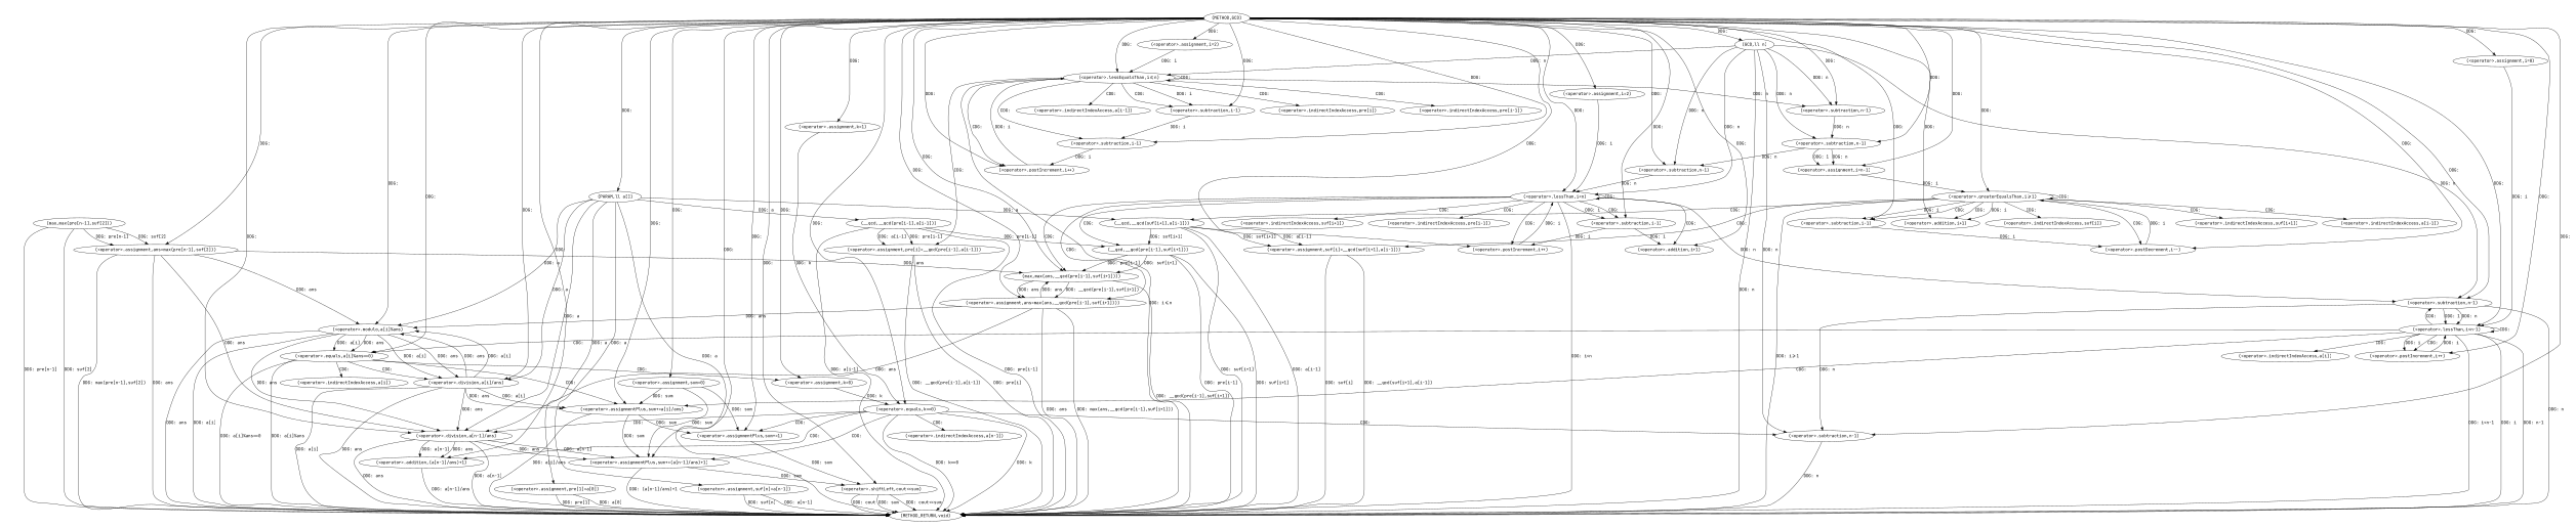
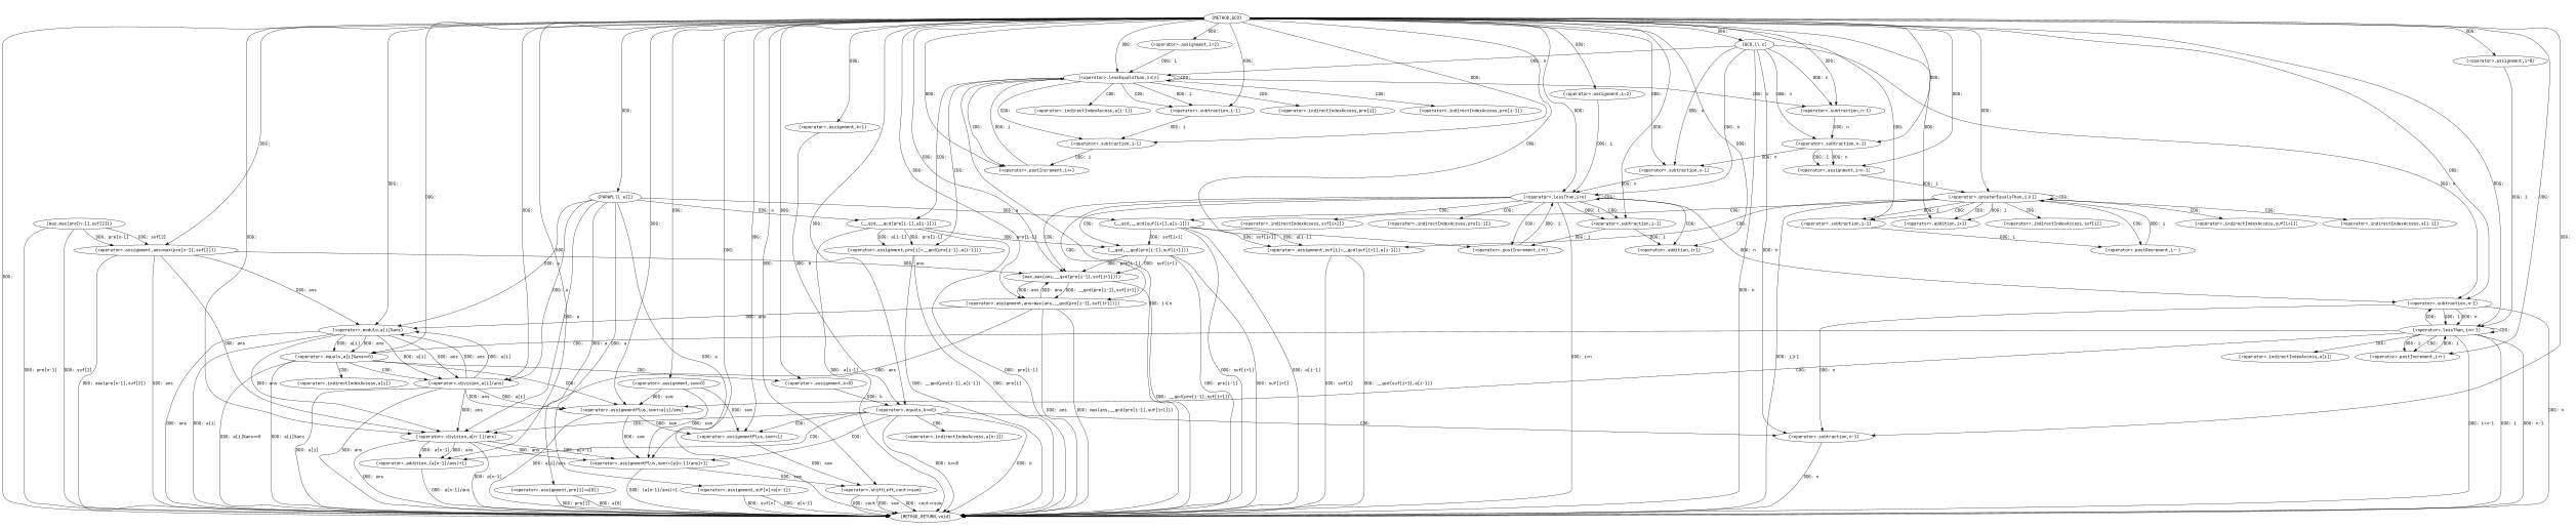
  digraph {
    fontname="JetBrains Mono"
    node [fontname="JetBrains Mono"]
    edge [fontname="JetBrains Mono"]
    n1 [label="(METHOD,GCD)"]
    n2 [label="(PARAM,ll a[])"]
    n3 [label="(GCD,ll n)"]
    n4 [label="(<operator>.assignment,ans=max(pre[n-1],suf[2]))"]
    n5 [label="(<operator>.assignment,k=1)"]
    n6 [label="(<operator>.assignment,sum=0)"]
    n7 [label="(<operator>.shiftLeft,cout<<sum)"]
    n8 [label="(<operator>.assignment,i=2)"]
    n9 [label="(<operator>.lessEqualsThan,i<=n)"]
    n10 [label="(<operator>.postIncrement,i++)"]
    n11 [label="(<operator>.assignment,i=n-1)"]
    n12 [label="(<operator>.greaterEqualsThan,i>=1)"]
    n13 [label="(<operator>.postDecrement,i--)"]
    n14 [label="(<operator>.assignment,i=2)"]
    n15 [label="(<operator>.lessThan,i<n)"]
    n16 [label="(<operator>.postIncrement,i++)"]
    n17 [label="(<operator>.assignment,i=0)"]
    n18 [label="(<operator>.lessThan,i<n-1)"]
    n19 [label="(<operator>.postIncrement,i++)"]
    n20 [label="(<operator>.equals,k==0)"]
    n21 [label="(<operator>.assignmentPlus,sum+=(a[n-1]/ans)+1)"]
    n22 [label="(<operator>.assignment,ans=max(ans,__gcd(pre[i-1],suf[i+1])))"]
    n23 [label="(<operator>.assignmentPlus,sum+=1)"]
    n24 [label="(<operator>.subtraction,n-1)"]
    n25 [label="(<operator>.subtraction,n-1)"]
    n26 [label="(<operator>.subtraction,n-1)"]
    n27 [label="(<operator>.equals,a[i]%ans==0)"]
    n28 [label="(<operator>.assignmentPlus,sum+=a[i]/ans)"]
    n29 [label="(<operator>.addition,(a[n-1]/ans)+1)"]
    n30 [label="(<operator>.subtraction,n-1)"]
    n31 [label="(max,max(ans,__gcd(pre[i-1],suf[i+1])))"]
    n32 [label="(<operator>.assignment,k=0)"]
    n33 [label="(<operator>.division,a[n-1]/ans)"]
    n34 [label="(<operator>.subtraction,i-1)"]
    n35 [label="(<operator>.subtraction,i-1)"]
    n36 [label="(<operator>.addition,i+1)"]
    n37 [label="(<operator>.subtraction,i-1)"]
    n38 [label="(<operator>.modulo,a[i]%ans)"]
    n39 [label="(<operator>.division,a[i]/ans)"]
    n40 [label="(<operator>.subtraction,n-1)"]
    n41 [label="(<operator>.subtraction,i-1)"]
    n42 [label="(<operator>.addition,i+1)"]
    n43 [label="(METHOD_RETURN,void)"]
    n44 [label="(<operator>.assignment,pre[1]=a[0])"]
    n45 [label="(<operator>.assignment,suf[n]=a[n-1])"]
    n46 [label="(__gcd,__gcd(pre[i-1],a[i-1]))"]
    n47 [label="(__gcd,__gcd(suf[i+1],a[i-1]))"]
    n48 [label="(<operator>.assignment,pre[i]=__gcd(pre[i-1],a[i-1]))"]
    n49 [label="(<operator>.indirectIndexAccess,pre[i])"]
    n50 [label="(<operator>.indirectIndexAccess,pre[i-1])"]
    n51 [label="(<operator>.indirectIndexAccess,a[i-1])"]
    n52 [label="(<operator>.assignment,suf[i]=__gcd(suf[i+1],a[i-1]))"]
    n53 [label="(<operator>.indirectIndexAccess,suf[i])"]
    n54 [label="(<operator>.indirectIndexAccess,suf[i+1])"]
    n55 [label="(<operator>.indirectIndexAccess,a[i-1])"]
    n56 [label="(__gcd,__gcd(pre[i-1],suf[i+1]))"]
    n57 [label="(<operator>.indirectIndexAccess,pre[i-1])"]
    n58 [label="(<operator>.indirectIndexAccess,suf[i+1])"]
    n59 [label="(<operator>.indirectIndexAccess,a[i])"]
    n60 [label="(<operator>.indirectIndexAccess,a[n-1])"]
    n61 [label="(<operator>.indirectIndexAccess,a[i])"]
    n62 [label="(max,max(pre[n-1],suf[2]))"]
    n1 -> n2 [label="DDG: "]
    n1 -> n3 [label="DDG: "]
    n1 -> n4 [label="DDG: "]
    n1 -> n5 [label="DDG: "]
    n1 -> n6 [label="DDG: "]
    n1 -> n7 [label="DDG: "]
    n1 -> n8 [label="DDG: "]
    n1 -> n9 [label="DDG: "]
    n1 -> n10 [label="DDG: "]
    n1 -> n11 [label="DDG: "]
    n1 -> n12 [label="DDG: "]
-   n1 -> n13 [label="DDG: "]
+   n1 -> n43 [label="DDG: "]
    n1 -> n14 [label="DDG: "]
    n1 -> n15 [label="DDG: "]
    n1 -> n16 [label="DDG: "]
    n1 -> n17 [label="DDG: "]
    n1 -> n18 [label="DDG: "]
    n1 -> n19 [label="DDG: "]
    n1 -> n20 [label="DDG: "]
    n1 -> n21 [label="DDG: "]
    n1 -> n22 [label="DDG: "]
    n1 -> n23 [label="DDG: "]
    n1 -> n24 [label="DDG: "]
    n1 -> n25 [label="DDG: "]
    n1 -> n26 [label="DDG: "]
    n1 -> n27 [label="DDG: "]
    n1 -> n28 [label="DDG: "]
    n1 -> n29 [label="DDG: "]
    n1 -> n30 [label="DDG: "]
    n1 -> n31 [label="DDG: "]
    n1 -> n32 [label="DDG: "]
    n1 -> n33 [label="DDG: "]
    n1 -> n34 [label="DDG: "]
    n1 -> n35 [label="DDG: "]
    n1 -> n36 [label="DDG: "]
    n1 -> n37 [label="DDG: "]
    n1 -> n38 [label="DDG: "]
    n1 -> n39 [label="DDG: "]
    n1 -> n40 [label="DDG: "]
    n1 -> n41 [label="DDG: "]
    n1 -> n42 [label="DDG: "]
    n2 -> n33 [label="DDG: a"]
    n2 -> n38 [label="DDG: a"]
    n2 -> n39 [label="DDG: a"]
    n2 -> n43 [label="DDG: a"]
    n2 -> n44 [label="DDG: a"]
    n2 -> n45 [label="DDG: a"]
    n2 -> n46 [label="DDG: a"]
    n2 -> n47 [label="DDG: a"]
    n3 -> n9 [label="DDG: n"]
    n3 -> n15 [label="DDG: n"]
    n3 -> n24 [label="DDG: n"]
    n3 -> n25 [label="DDG: n"]
    n3 -> n26 [label="DDG: n"]
    n3 -> n30 [label="DDG: n"]
    n3 -> n40 [label="DDG: n"]
    n3 -> n43 [label="DDG: n"]
    n4 -> n31 [label="DDG: ans"]
    n4 -> n33 [label="DDG: ans"]
    n4 -> n38 [label="DDG: ans"]
    n4 -> n43 [label="DDG: ans"]
    n4 -> n43 [label="DDG: max(pre[n-1],suf[2])"]
    n5 -> n20 [label="DDG: k"]
    n6 -> n21 [label="DDG: sum"]
    n6 -> n23 [label="DDG: sum"]
    n6 -> n28 [label="DDG: sum"]
    n7 -> n43 [label="DDG: sum"]
    n7 -> n43 [label="DDG: cout<<sum"]
    n7 -> n43 [label="DDG: cout"]
    n8 -> n9 [label="DDG: i"]
    n9 -> n9 [label="CDG: "]
    n9 -> n10 [label="CDG: "]
    n9 -> n24 [label="DDG: n"]
    n9 -> n34 [label="DDG: i"]
    n9 -> n34 [label="CDG: "]
    n9 -> n35 [label="CDG: "]
    n9 -> n43 [label="DDG: i<=n"]
+   n9 -> n46 [label="CDG: "]
    n9 -> n48 [label="CDG: "]
    n9 -> n49 [label="CDG: "]
    n9 -> n50 [label="CDG: "]
    n9 -> n51 [label="CDG: "]
    n10 -> n9 [label="DDG: i"]
    n11 -> n12 [label="DDG: i"]
    n12 -> n12 [label="CDG: "]
    n12 -> n13 [label="CDG: "]
    n12 -> n36 [label="DDG: i"]
    n12 -> n36 [label="CDG: "]
    n12 -> n37 [label="DDG: i"]
    n12 -> n37 [label="CDG: "]
    n12 -> n43 [label="DDG: i>=1"]
    n12 -> n47 [label="CDG: "]
    n12 -> n52 [label="CDG: "]
    n12 -> n53 [label="CDG: "]
    n12 -> n54 [label="CDG: "]
    n12 -> n55 [label="CDG: "]
    n13 -> n12 [label="DDG: i"]
    n14 -> n15 [label="DDG: i"]
    n15 -> n15 [label="CDG: "]
    n15 -> n16 [label="CDG: "]
    n15 -> n22 [label="CDG: "]
    n15 -> n26 [label="DDG: n"]
    n15 -> n31 [label="CDG: "]
    n15 -> n41 [label="DDG: i"]
    n15 -> n41 [label="CDG: "]
    n15 -> n42 [label="CDG: "]
    n15 -> n43 [label="DDG: i<n"]
    n15 -> n56 [label="CDG: "]
    n15 -> n57 [label="CDG: "]
    n15 -> n58 [label="CDG: "]
    n16 -> n15 [label="DDG: i"]
    n17 -> n18 [label="DDG: i"]
    n18 -> n18 [label="CDG: "]
    n18 -> n19 [label="DDG: i"]
    n18 -> n19 [label="CDG: "]
    n18 -> n26 [label="CDG: "]
    n18 -> n27 [label="CDG: "]
    n18 -> n28 [label="CDG: "]
    n18 -> n43 [label="DDG: i"]
    n18 -> n43 [label="DDG: n-1"]
    n18 -> n43 [label="DDG: i<n-1"]
    n18 -> n59 [label="CDG: "]
    n19 -> n18 [label="DDG: i"]
    n20 -> n21 [label="CDG: "]
    n20 -> n23 [label="CDG: "]
    n20 -> n29 [label="CDG: "]
    n20 -> n33 [label="CDG: "]
    n20 -> n40 [label="CDG: "]
    n20 -> n43 [label="DDG: k"]
    n20 -> n43 [label="DDG: k==0"]
    n20 -> n60 [label="CDG: "]
    n21 -> n7 [label="DDG: sum"]
    n21 -> n43 [label="DDG: (a[n-1]/ans)+1"]
    n22 -> n31 [label="DDG: ans"]
    n22 -> n33 [label="DDG: ans"]
    n22 -> n38 [label="DDG: ans"]
    n22 -> n43 [label="DDG: ans"]
    n22 -> n43 [label="DDG: max(ans,__gcd(pre[i-1],suf[i+1]))"]
    n23 -> n7 [label="DDG: sum"]
    n24 -> n25 [label="DDG: n"]
    n25 -> n11 [label="DDG: 1"]
    n25 -> n11 [label="DDG: n"]
    n25 -> n30 [label="DDG: n"]
    n26 -> n18 [label="DDG: 1"]
    n26 -> n18 [label="DDG: n"]
    n26 -> n40 [label="DDG: n"]
    n26 -> n43 [label="DDG: n"]
    n27 -> n28 [label="CDG: "]
    n27 -> n32 [label="CDG: "]
    n27 -> n39 [label="CDG: "]
    n27 -> n43 [label="DDG: a[i]%ans"]
    n27 -> n43 [label="DDG: a[i]%ans==0"]
    n27 -> n61 [label="CDG: "]
    n28 -> n21 [label="DDG: sum"]
    n28 -> n23 [label="DDG: sum"]
    n28 -> n43 [label="DDG: a[i]/ans"]
    n29 -> n43 [label="DDG: a[n-1]/ans"]
    n30 -> n15 [label="DDG: n"]
    n31 -> n22 [label="DDG: __gcd(pre[i-1],suf[i+1])"]
    n31 -> n22 [label="DDG: ans"]
    n31 -> n43 [label="DDG: __gcd(pre[i-1],suf[i+1])"]
    n32 -> n20 [label="DDG: k"]
    n33 -> n21 [label="DDG: a[n-1]"]
    n33 -> n21 [label="DDG: ans"]
    n33 -> n29 [label="DDG: a[n-1]"]
    n33 -> n29 [label="DDG: ans"]
    n33 -> n43 [label="DDG: a[n-1]"]
    n33 -> n43 [label="DDG: ans"]
    n34 -> n35 [label="DDG: i"]
    n35 -> n10 [label="DDG: i"]
    n37 -> n13 [label="DDG: i"]
    n38 -> n27 [label="DDG: a[i]"]
    n38 -> n27 [label="DDG: ans"]
    n38 -> n33 [label="DDG: ans"]
    n38 -> n39 [label="DDG: a[i]"]
    n38 -> n39 [label="DDG: ans"]
    n38 -> n43 [label="DDG: a[i]"]
    n38 -> n43 [label="DDG: ans"]
    n39 -> n28 [label="DDG: a[i]"]
    n39 -> n28 [label="DDG: ans"]
    n39 -> n33 [label="DDG: ans"]
    n39 -> n38 [label="DDG: a[i]"]
    n39 -> n38 [label="DDG: ans"]
    n39 -> n43 [label="DDG: a[i]"]
    n39 -> n43 [label="DDG: ans"]
    n40 -> n43 [label="DDG: n"]
    n41 -> n16 [label="DDG: i"]
    n41 -> n42 [label="DDG: i"]
    n44 -> n43 [label="DDG: pre[1]"]
    n44 -> n43 [label="DDG: a[0]"]
    n45 -> n43 [label="DDG: suf[n]"]
    n45 -> n43 [label="DDG: a[n-1]"]
    n46 -> n43 [label="DDG: pre[i-1]"]
    n46 -> n43 [label="DDG: a[i-1]"]
    n46 -> n48 [label="DDG: pre[i-1]"]
    n46 -> n48 [label="DDG: a[i-1]"]
    n46 -> n56 [label="DDG: pre[i-1]"]
    n47 -> n43 [label="DDG: suf[i+1]"]
    n47 -> n43 [label="DDG: a[i-1]"]
    n47 -> n52 [label="DDG: suf[i+1]"]
    n47 -> n52 [label="DDG: a[i-1]"]
    n47 -> n56 [label="DDG: suf[i+1]"]
    n48 -> n43 [label="DDG: pre[i]"]
    n48 -> n43 [label="DDG: __gcd(pre[i-1],a[i-1])"]
    n52 -> n43 [label="DDG: suf[i]"]
    n52 -> n43 [label="DDG: __gcd(suf[i+1],a[i-1])"]
    n56 -> n31 [label="DDG: pre[i-1]"]
    n56 -> n31 [label="DDG: suf[i+1]"]
    n56 -> n43 [label="DDG: pre[i-1]"]
    n56 -> n43 [label="DDG: suf[i+1]"]
    n62 -> n4 [label="DDG: pre[n-1]"]
    n62 -> n4 [label="DDG: suf[2]"]
    n62 -> n43 [label="DDG: pre[n-1]"]
    n62 -> n43 [label="DDG: suf[2]"]
  }
